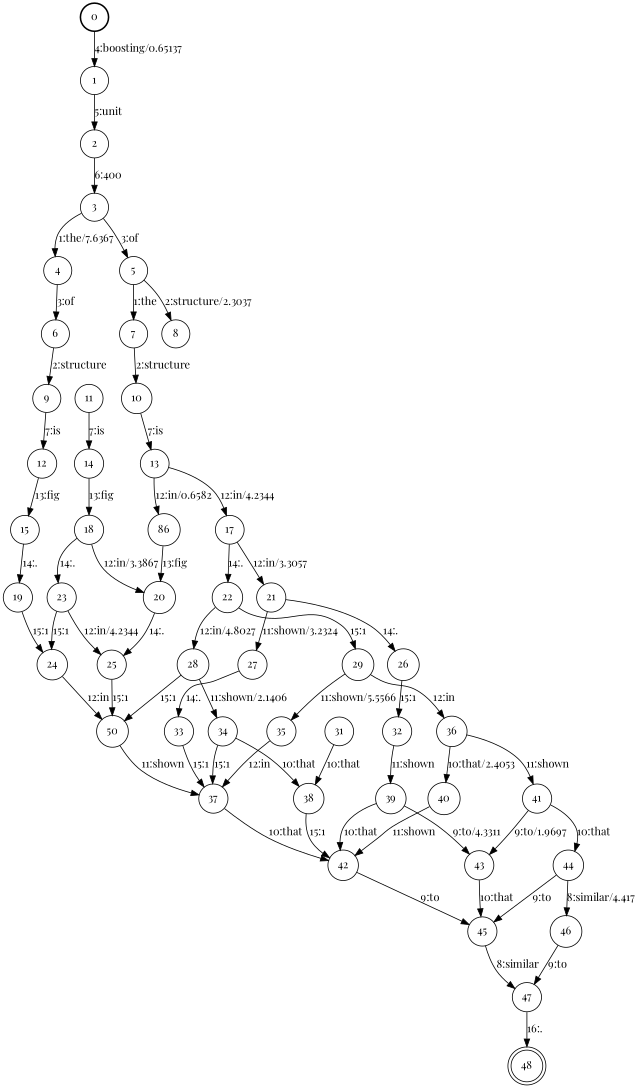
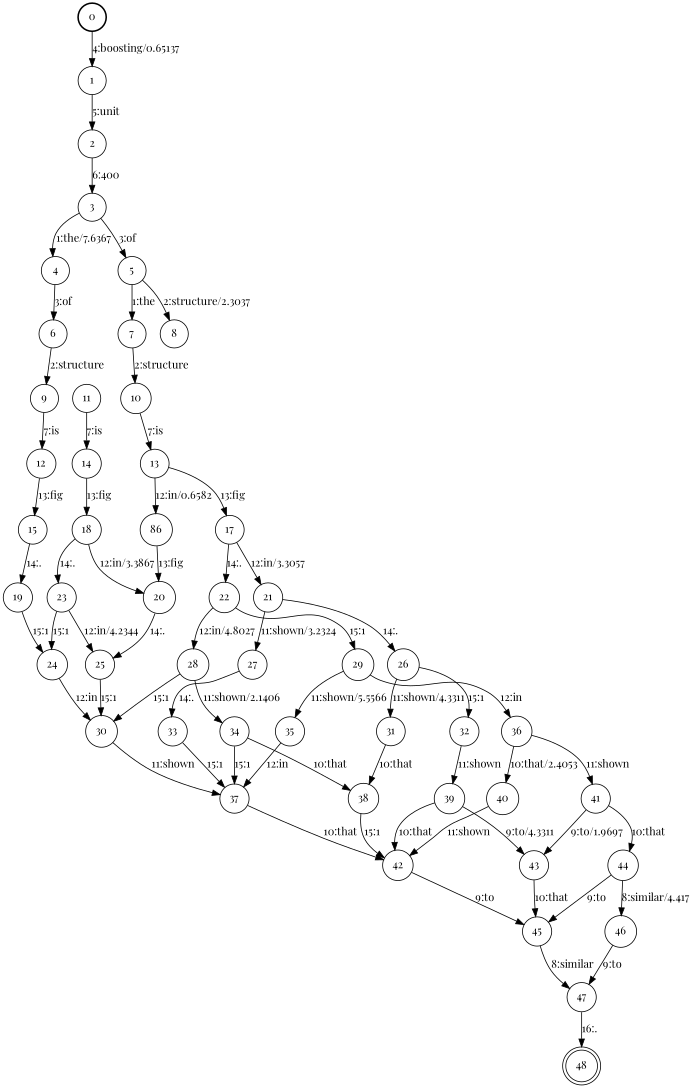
  digraph {
    fontname="Playfair Display"
    nodesep=0.25
    rankdir=TB
    ranksep=0.4
    node [fontname="Playfair Display" fontsize=14 shape=circle style=solid]
    edge [fontname="Playfair Display" fontsize=14]
    n1 [label=0 style=bold]
    n2 [label=1]
    n3 [label=2]
    n4 [label=3]
    n5 [label=4]
    n6 [label=5]
    n7 [label=6]
    n8 [label=7]
    n9 [label=8]
    n10 [label=9]
    n11 [label=10]
    n12 [label=12]
    n13 [label=13]
    n14 [label=11]
    n15 [label=14]
    n16 [label=15]
    n17 [label=86]
    n18 [label=17]
    n19 [label=18]
    n20 [label=19]
    n21 [label=20]
    n22 [label=21]
    n23 [label=22]
    n24 [label=23]
    n25 [label=24]
    n26 [label=25]
    n27 [label=27]
    n28 [label=26]
    n29 [label=28]
    n30 [label=29]
-   n31 [label=50]
+   n31 [label=30]
    n32 [label=33]
    n33 [label=31]
    n34 [label=32]
    n35 [label=34]
    n36 [label=35]
    n37 [label=36]
    n38 [label=37]
    n39 [label=38]
    n40 [label=39]
    n41 [label=40]
    n42 [label=41]
    n43 [label=42]
    n44 [label=43]
    n45 [label=44]
    n46 [label=45]
    n47 [label=46]
    n48 [label=47]
    n49 [label=48 shape=doublecircle]
    n1 -> n2 [label="4:boosting/0.65137"]
    n2 -> n3 [label="5:unit"]
    n3 -> n4 [label="6:400"]
    n4 -> n5 [label="1:the/7.6367"]
    n4 -> n6 [label="3:of"]
    n5 -> n7 [label="3:of"]
    n6 -> n8 [label="1:the"]
    n6 -> n9 [label="2:structure/2.3037"]
    n7 -> n10 [label="2:structure"]
    n8 -> n11 [label="2:structure"]
    n10 -> n12 [label="7:is"]
    n11 -> n13 [label="7:is"]
    n12 -> n16 [label="13:fig"]
    n13 -> n17 [label="12:in/0.6582"]
-   n13 -> n18 [label="12:in/4.2344"]
+   n13 -> n18 [label="13:fig"]
    n14 -> n15 [label="7:is"]
    n15 -> n19 [label="13:fig"]
    n16 -> n20 [label="14:."]
    n17 -> n21 [label="13:fig"]
    n18 -> n22 [label="12:in/3.3057"]
    n18 -> n23 [label="14:."]
    n19 -> n21 [label="12:in/3.3867"]
    n19 -> n24 [label="14:."]
    n20 -> n25 [label="15:1"]
    n21 -> n26 [label="14:."]
    n22 -> n27 [label="11:shown/3.2324"]
    n22 -> n28 [label="14:."]
    n23 -> n29 [label="12:in/4.8027"]
    n23 -> n30 [label="15:1"]
    n24 -> n25 [label="15:1"]
    n24 -> n26 [label="12:in/4.2344"]
    n25 -> n31 [label="12:in"]
    n26 -> n31 [label="15:1"]
    n27 -> n32 [label="14:."]
+   n28 -> n33 [label="11:shown/4.3311"]
    n28 -> n34 [label="15:1"]
    n29 -> n31 [label="15:1"]
    n29 -> n35 [label="11:shown/2.1406"]
    n30 -> n36 [label="11:shown/5.5566"]
    n30 -> n37 [label="12:in"]
    n31 -> n38 [label="11:shown"]
    n32 -> n38 [label="15:1"]
    n33 -> n39 [label="10:that"]
    n34 -> n40 [label="11:shown"]
    n35 -> n38 [label="15:1"]
    n35 -> n39 [label="10:that"]
    n36 -> n38 [label="12:in"]
    n37 -> n41 [label="10:that/2.4053"]
    n37 -> n42 [label="11:shown"]
    n38 -> n43 [label="10:that"]
    n39 -> n43 [label="15:1"]
    n40 -> n43 [label="10:that"]
    n40 -> n44 [label="9:to/4.3311"]
    n41 -> n43 [label="11:shown"]
    n42 -> n44 [label="9:to/1.9697"]
    n42 -> n45 [label="10:that"]
    n43 -> n46 [label="9:to"]
    n44 -> n46 [label="10:that"]
    n45 -> n46 [label="9:to"]
    n45 -> n47 [label="8:similar/4.417"]
    n46 -> n48 [label="8:similar"]
    n47 -> n48 [label="9:to"]
    n48 -> n49 [label="16:."]
  }
